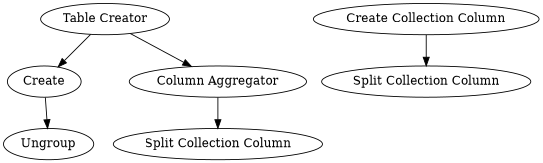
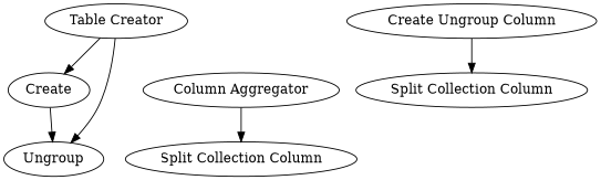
  digraph {
    rankdir=TB
    n1 [label=Create]
    n2 [label=Ungroup]
-   n3 [label="Create Collection Column"]
+   n3 [label="Create Ungroup Column"]
    n4 [label="Split Collection Column"]
    n5 [label="Column Aggregator"]
    n6 [label="Split Collection Column"]
    n7 [label="Table Creator"]
    n1 -> n2
    n3 -> n4
    n5 -> n6
    n7 -> n1
-   n7 -> n5
+   n7 -> n2
  }
